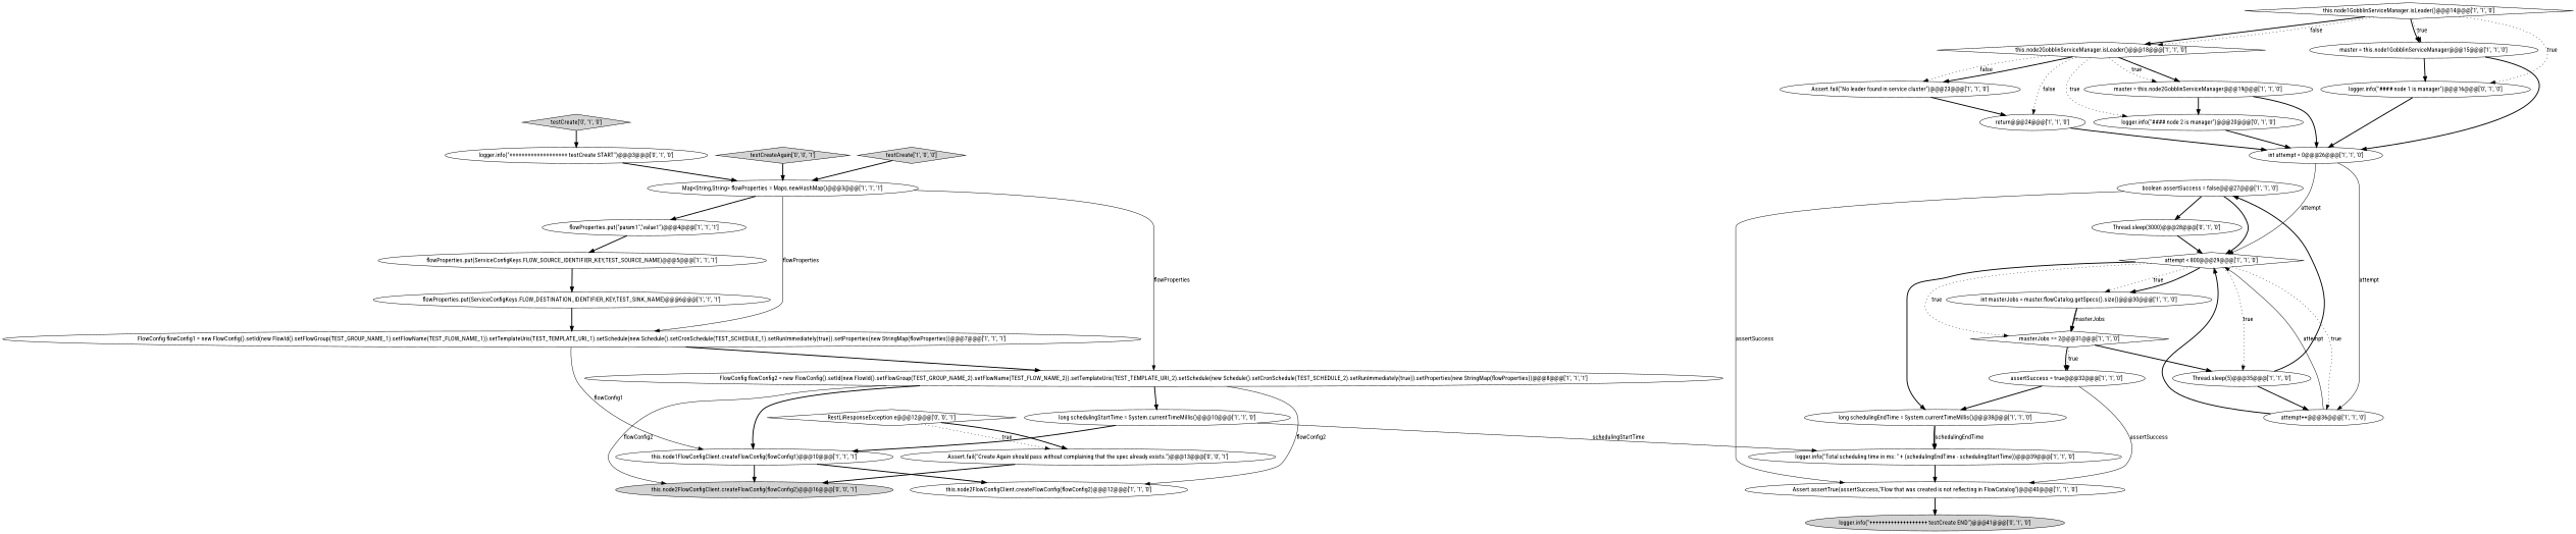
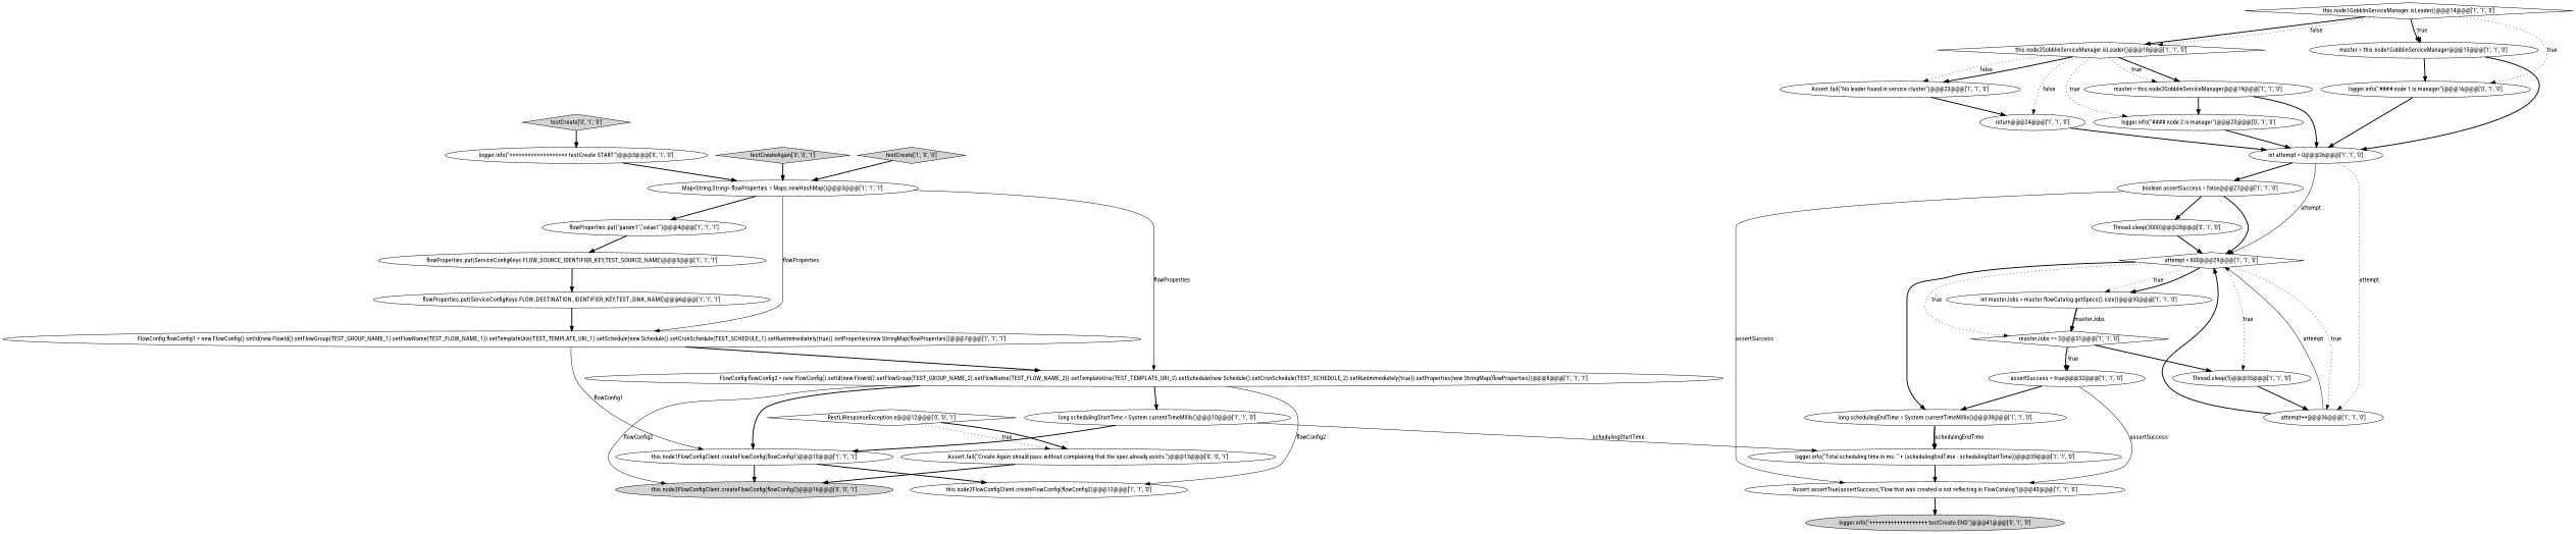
  digraph {
    fontname="Roboto Condensed"
    node [fillcolor=white fontname="Roboto Condensed" shape=ellipse style=filled]
    edge [fontname="Roboto Condensed" style=bold]
    n1 [fillcolor=lightgray label="this.node2FlowConfigClient.createFlowConfig(flowConfig2)@@@16@@@['0', '0', '1']"]
    n2 [label="master = this.node2GobblinServiceManager@@@19@@@['1', '1', '0']"]
    n3 [label="logger.info(\"#### node 2 is manager\")@@@20@@@['0', '1', '0']"]
    n4 [label="int attempt = 0@@@26@@@['1', '1', '0']"]
    n5 [label="attempt++@@@36@@@['1', '1', '0']"]
    n6 [label="attempt < 800@@@29@@@['1', '1', '0']" shape=diamond]
    n7 [label="boolean assertSuccess = false@@@27@@@['1', '1', '0']"]
    n8 [label="Assert.assertTrue(assertSuccess,\"Flow that was created is not reflecting in FlowCatalog\")@@@40@@@['1', '1', '0']"]
    n9 [fillcolor=lightgray label="logger.info(\"+++++++++++++++++++ testCreate END\")@@@41@@@['0', '1', '0']"]
    n10 [label="Thread.sleep(5)@@@35@@@['1', '1', '0']"]
    n11 [label="logger.info(\"+++++++++++++++++++ testCreate START\")@@@3@@@['0', '1', '0']"]
    n12 [label="Map<String,String> flowProperties = Maps.newHashMap()@@@3@@@['1', '1', '1']"]
    n13 [label="FlowConfig flowConfig2 = new FlowConfig().setId(new FlowId().setFlowGroup(TEST_GROUP_NAME_2).setFlowName(TEST_FLOW_NAME_2)).setTemplateUris(TEST_TEMPLATE_URI_2).setSchedule(new Schedule().setCronSchedule(TEST_SCHEDULE_2).setRunImmediately(true)).setProperties(new StringMap(flowProperties))@@@8@@@['1', '1', '1']"]
    n14 [label="FlowConfig flowConfig1 = new FlowConfig().setId(new FlowId().setFlowGroup(TEST_GROUP_NAME_1).setFlowName(TEST_FLOW_NAME_1)).setTemplateUris(TEST_TEMPLATE_URI_1).setSchedule(new Schedule().setCronSchedule(TEST_SCHEDULE_1).setRunImmediately(true)).setProperties(new StringMap(flowProperties))@@@7@@@['1', '1', '1']"]
    n15 [label="flowProperties.put(\"param1\",\"value1\")@@@4@@@['1', '1', '1']"]
    n16 [label="master = this.node1GobblinServiceManager@@@15@@@['1', '1', '0']"]
    n17 [label="logger.info(\"#### node 1 is manager\")@@@16@@@['0', '1', '0']"]
    n18 [label="long schedulingStartTime = System.currentTimeMillis()@@@10@@@['1', '1', '0']"]
    n19 [label="this.node2FlowConfigClient.createFlowConfig(flowConfig2)@@@12@@@['1', '1', '0']"]
    n20 [label="this.node1FlowConfigClient.createFlowConfig(flowConfig1)@@@10@@@['1', '1', '1']"]
    n21 [label="logger.info(\"Total scheduling time in ms: \" + (schedulingEndTime - schedulingStartTime))@@@39@@@['1', '1', '0']"]
    n22 [label="long schedulingEndTime = System.currentTimeMillis()@@@38@@@['1', '1', '0']"]
    n23 [label="masterJobs == 2@@@31@@@['1', '1', '0']" shape=diamond]
    n24 [label="int masterJobs = master.flowCatalog.getSpecs().size()@@@30@@@['1', '1', '0']"]
    n25 [label="this.node1GobblinServiceManager.isLeader()@@@14@@@['1', '1', '0']" shape=diamond]
    n26 [label="this.node2GobblinServiceManager.isLeader()@@@18@@@['1', '1', '0']" shape=diamond]
    n27 [label="return@@@24@@@['1', '1', '0']"]
    n28 [label="Assert.fail(\"No leader found in service cluster\")@@@23@@@['1', '1', '0']"]
    n29 [label="Thread.sleep(3000)@@@28@@@['0', '1', '0']"]
    n30 [fillcolor=lightgray label="testCreate['0', '1', '0']" shape=diamond]
    n31 [label="RestLiResponseException e@@@12@@@['0', '0', '1']" shape=diamond]
    n32 [label="Assert.fail(\"Create Again should pass without complaining that the spec already exists.\")@@@13@@@['0', '0', '1']"]
    n33 [label="assertSuccess = true@@@32@@@['1', '1', '0']"]
    n34 [fillcolor=lightgray label="testCreateAgain['0', '0', '1']" shape=diamond]
    n35 [label="flowProperties.put(ServiceConfigKeys.FLOW_SOURCE_IDENTIFIER_KEY,TEST_SOURCE_NAME)@@@5@@@['1', '1', '1']"]
    n36 [label="flowProperties.put(ServiceConfigKeys.FLOW_DESTINATION_IDENTIFIER_KEY,TEST_SINK_NAME)@@@6@@@['1', '1', '1']"]
    n37 [fillcolor=lightgray label="testCreate['1', '0', '0']" shape=diamond]
    n2 -> n3
    n2 -> n4
    n3 -> n4
-   n4 -> n5 [label=attempt style=solid]
+   n4 -> n5 [label=attempt style=dotted]
    n4 -> n6 [label=attempt style=solid]
-   n10 -> n7
+   n4 -> n7
    n5 -> n6 [label=attempt style=solid]
    n5 -> n6
    n6 -> n5 [label=true style=dotted]
    n6 -> n10 [label=true style=dotted]
    n6 -> n22
    n6 -> n23 [label=true style=dotted]
    n6 -> n24 [label=true style=dotted]
    n6 -> n24
    n7 -> n6
    n7 -> n8 [label=assertSuccess style=solid]
    n7 -> n29
    n8 -> n9
    n10 -> n5
    n11 -> n12
    n12 -> n13 [label=flowProperties style=solid]
    n12 -> n14 [label=flowProperties style=solid]
    n12 -> n15
    n13 -> n1 [label=flowConfig2 style=solid]
    n13 -> n18
    n13 -> n19 [label=flowConfig2 style=solid]
    n13 -> n20
    n14 -> n13
    n14 -> n20 [label=flowConfig1 style=solid]
    n15 -> n35
    n16 -> n4
    n16 -> n17
    n17 -> n4
    n18 -> n20
    n18 -> n21 [label=schedulingStartTime style=solid]
    n20 -> n1
    n20 -> n19
    n21 -> n8
    n22 -> n21
    n22 -> n21 [label=schedulingEndTime style=solid]
    n23 -> n10
    n23 -> n33 [label=true style=dotted]
    n23 -> n33
    n24 -> n23 [label=masterJobs style=solid]
    n24 -> n23
    n25 -> n16 [label=true style=dotted]
    n25 -> n16
    n25 -> n17 [label=true style=dotted]
    n25 -> n26
    n25 -> n26 [label=false style=dotted]
    n26 -> n2
    n26 -> n2 [label=true style=dotted]
    n26 -> n3 [label=true style=dotted]
    n26 -> n27 [label=false style=dotted]
    n26 -> n28 [label=false style=dotted]
    n26 -> n28
    n27 -> n4
    n28 -> n27
    n29 -> n6
    n30 -> n11
    n31 -> n32 [label=true style=dotted]
    n31 -> n32
    n32 -> n1
    n33 -> n8 [label=assertSuccess style=solid]
    n33 -> n22
    n34 -> n12
    n35 -> n36
    n36 -> n14
    n37 -> n12
  }
